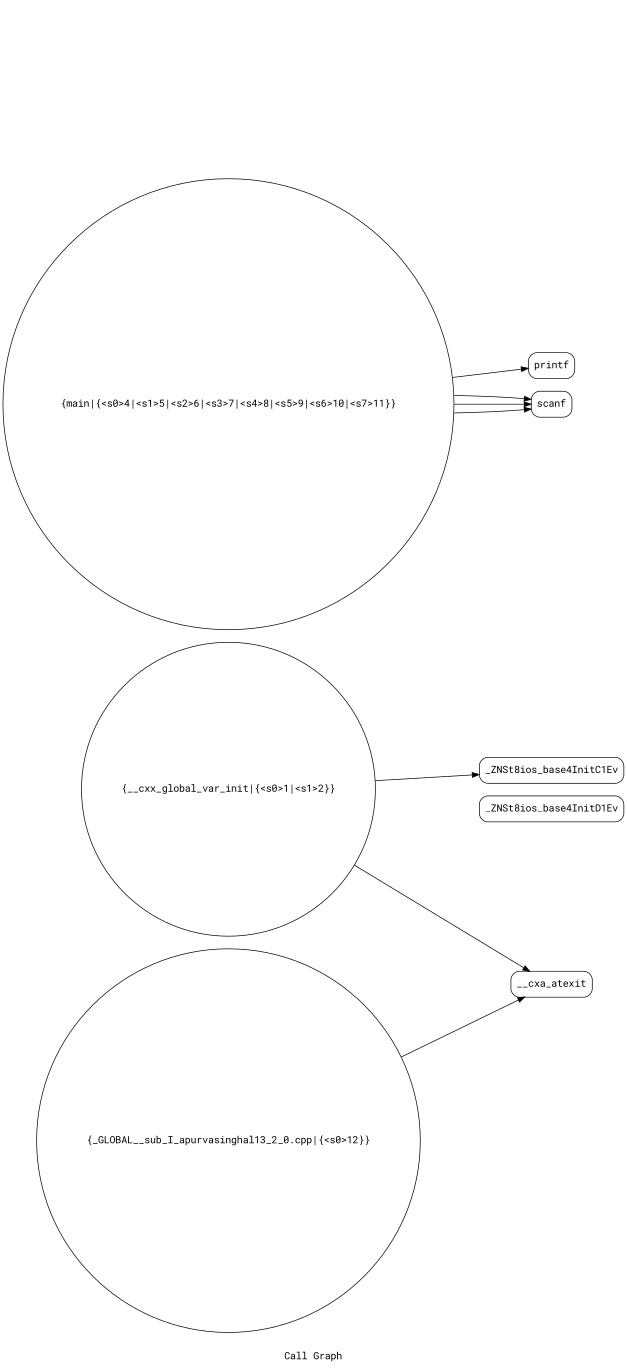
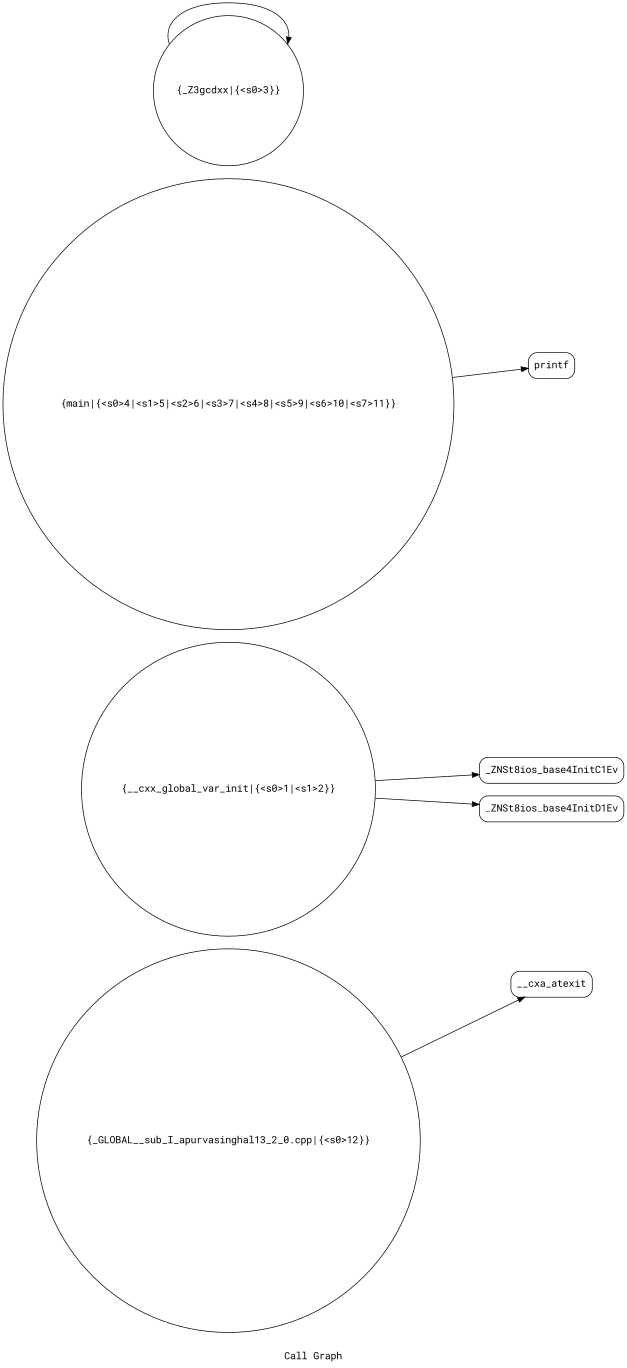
  digraph {
    fontname="Roboto Mono"
    label="Call Graph"
    rankdir=LR
    node [fontname="Roboto Mono" shape=Mrecord]
    edge [color=black fontname="Roboto Mono" tailport=s0]
    n1 [label="{__cxx_global_var_init|{<s0>1|<s1>2}}" shape=circle]
    n2 [label="{_ZNSt8ios_base4InitC1Ev}"]
    n3 [label="{__cxa_atexit}"]
    n4 [label="{_ZNSt8ios_base4InitD1Ev}"]
    n5 [label="{printf}"]
+   n6 [label="{_Z3gcdxx|{<s0>3}}" shape=circle]
    n7 [label="{_GLOBAL__sub_I_apurvasinghal13_2_0.cpp|{<s0>12}}" shape=circle]
    n8 [label="{main|{<s0>4|<s1>5|<s2>6|<s3>7|<s4>8|<s5>9|<s6>10|<s7>11}}" shape=circle]
-   n9 [label="{scanf}"]
    n1 -> n2
-   n1 -> n3 [tailport=s1]
+   n1 -> n4 [tailport=s1]
+   n6 -> n6
    n7 -> n3
    n8 -> n5 [tailport=s5]
-   n8 -> n9 [tailport=s2]
-   n8 -> n9 [tailport=s3]
-   n8 -> n9 [tailport=s4]
  }
